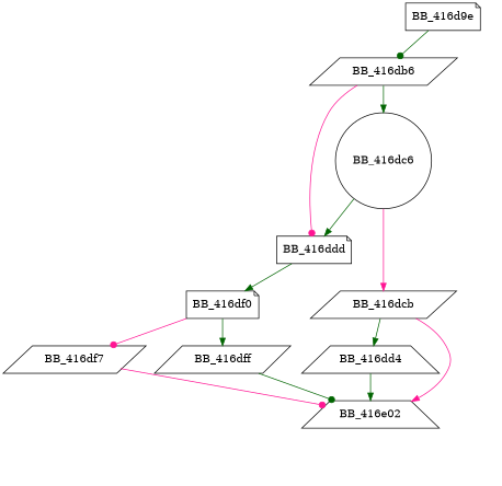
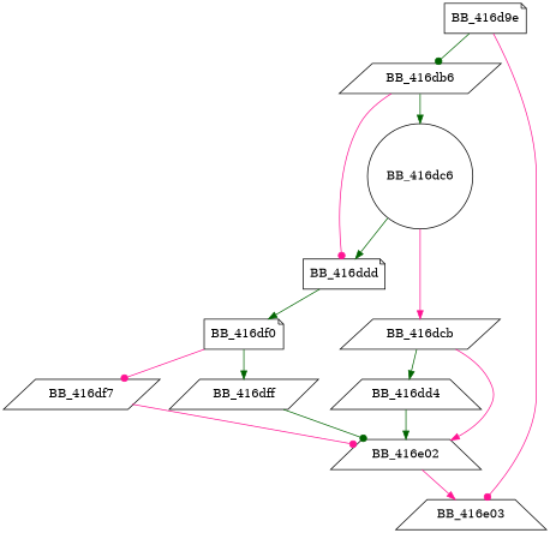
  digraph {
    node [shape=parallelogram]
    edge [arrowhead=normal color=darkgreen]
    BB_416d9e [shape=note]
    BB_416db6
+   BB_416e03 [shape=trapezium]
    BB_416dc6 [shape=circle]
    BB_416ddd [shape=note]
    BB_416dcb
    BB_416df0 [shape=note]
    BB_416dd4 [shape=trapezium]
    BB_416e02 [shape=trapezium]
    BB_416df7
    BB_416dff
    BB_416d9e -> BB_416db6 [arrowhead=dot]
+   BB_416d9e -> BB_416e03 [arrowhead=dot color=deeppink]
    BB_416db6 -> BB_416dc6
    BB_416db6 -> BB_416ddd [arrowhead=dot color=deeppink]
    BB_416dc6 -> BB_416ddd
    BB_416dc6 -> BB_416dcb [color=deeppink]
    BB_416ddd -> BB_416df0
    BB_416dcb -> BB_416dd4
    BB_416dcb -> BB_416e02 [color=deeppink]
    BB_416df0 -> BB_416df7 [arrowhead=dot color=deeppink]
    BB_416df0 -> BB_416dff
    BB_416dd4 -> BB_416e02
+   BB_416e02 -> BB_416e03 [color=deeppink]
    BB_416df7 -> BB_416e02 [arrowhead=dot color=deeppink]
    BB_416dff -> BB_416e02 [arrowhead=dot]
  }
